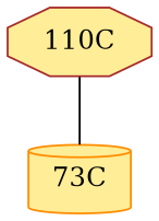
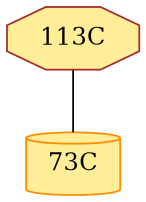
  graph {
    node [fillcolor="#FFED97" style=radial]
-   "110C" [color=brown shape=octagon]
+   "110C" [color=brown shape=octagon label="113C"]
    "73C" [color=darkorange shape=cylinder]
    "110C" -- "73C" [penwidth=1]
  }
